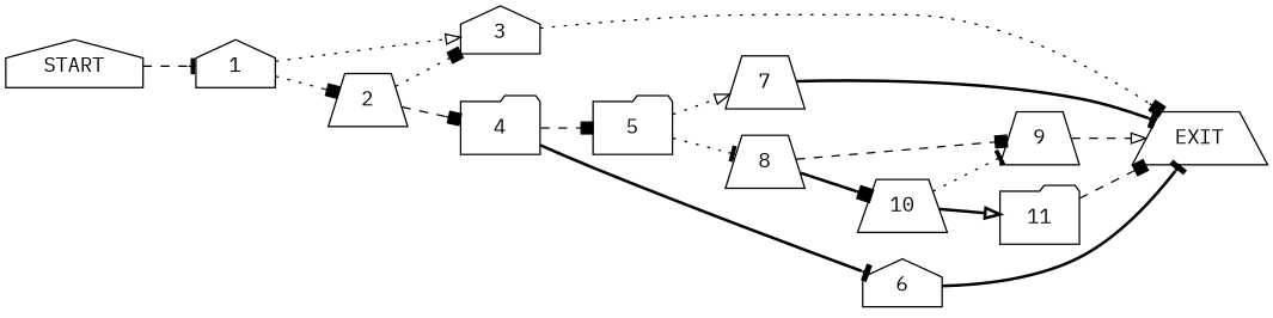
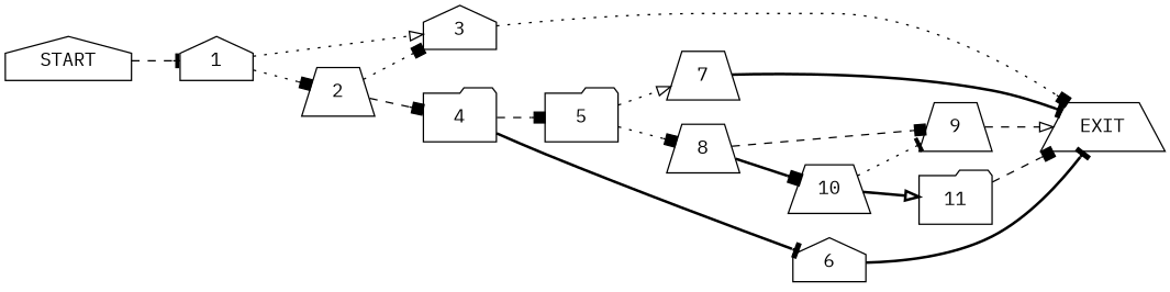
  digraph {
    fontname="IBM Plex Mono"
    rankdir=LR
    node [fontname="IBM Plex Mono" shape=trapezium]
    edge [arrowhead=box fontname="IBM Plex Mono" style=dotted]
    n1 [label=START shape=house]
    1 [shape=house]
    2
    3 [shape=house]
    n5 [label=EXIT]
    4 [shape=folder]
    5 [shape=folder]
    6 [shape=house]
    7
    8
    9
    10
    11 [shape=folder]
    n1 -> 1 [arrowhead=tee style=dashed]
    1 -> 2
    1 -> 3 [arrowhead=onormal]
    2 -> 3
    2 -> 4 [style=dashed]
    3 -> n5
    4 -> 5 [style=dashed]
    4 -> 6 [arrowhead=tee style=bold]
    5 -> 7 [arrowhead=onormal]
-   5 -> 8 [arrowhead=tee]
+   5 -> 8
    6 -> n5 [arrowhead=tee style=bold]
    7 -> n5 [arrowhead=tee style=bold]
    8 -> 9 [style=dashed]
    8 -> 10 [style=bold]
    9 -> n5 [arrowhead=onormal style=dashed]
    10 -> 9 [arrowhead=tee]
    10 -> 11 [arrowhead=onormal style=bold]
    11 -> n5 [style=dashed]
  }
